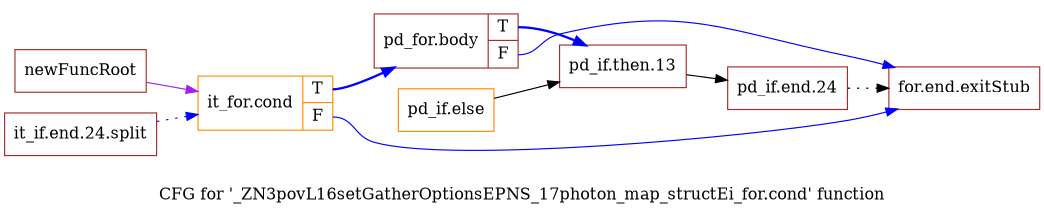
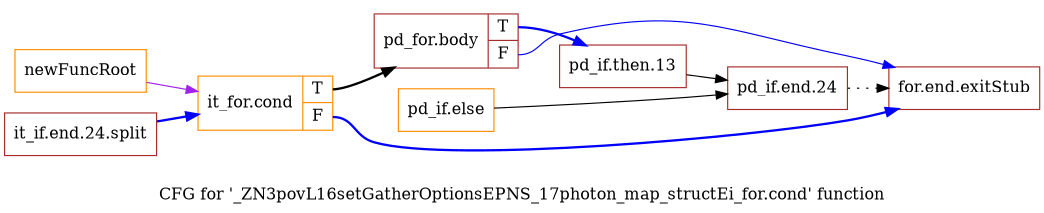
  digraph {
    label="CFG for '_ZN3povL16setGatherOptionsEPNS_17photon_map_structEi_for.cond' function"
    rankdir=LR
    node [color=brown shape=record]
    edge [color=blue style=solid]
-   n1 [label="{newFuncRoot}"]
+   n1 [color=darkorange label="{newFuncRoot}"]
    n2 [color=darkorange label="{it_for.cond|{<s0>T|<s1>F}}"]
    n3 [label="{for.end.exitStub}"]
    n4 [label="{pd_for.body|{<s0>T|<s1>F}}"]
    n5 [label="{pd_if.then.13}"]
    n6 [label="{pd_if.end.24}"]
    n7 [color=darkorange label="{pd_if.else}"]
    n8 [label="{it_if.end.24.split}"]
    n1 -> n2 [color=purple]
-   n2 -> n3 [tailport=s1]
-   n2 -> n4 [style=bold tailport=s0]
+   n2 -> n3 [style=bold tailport=s1]
+   n2 -> n4 [color=black style=bold tailport=s0]
    n4 -> n3 [tailport=s1]
    n4 -> n5 [style=bold tailport=s0]
    n5 -> n6 [color=black]
    n6 -> n3 [color=black style=dotted]
-   n7 -> n5 [color=black]
-   n8 -> n2 [style=dotted]
+   n7 -> n6 [color=black]
+   n8 -> n2 [style=bold]
  }
